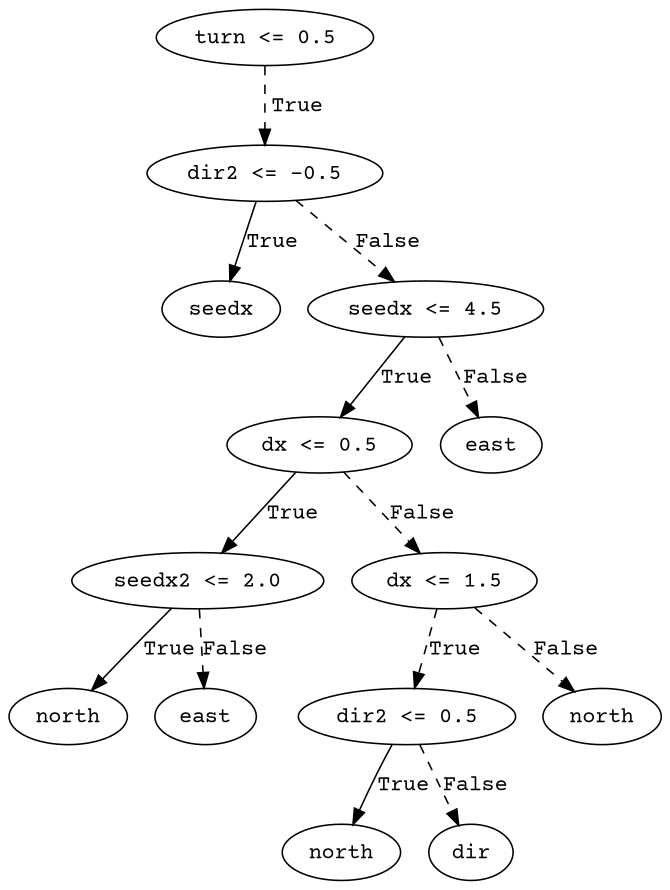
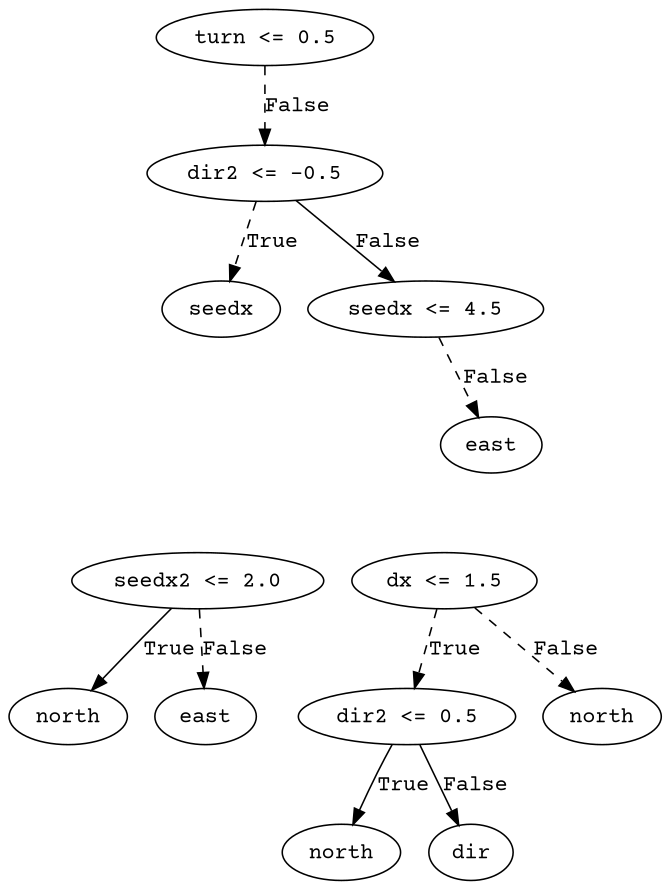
  digraph {
    fontname="Courier Prime"
    node [fontname="Courier Prime"]
    edge [fontname="Courier Prime" style=dashed]
    n1 [label="turn <= 0.5"]
    n2 [label="dir2 <= -0.5"]
    n3 [label=seedx]
    n4 [label="seedx <= 4.5"]
-   n5 [label="dx <= 0.5"]
    n6 [label=east]
    n7 [label="seedx2 <= 2.0"]
    n8 [label="dx <= 1.5"]
    n9 [label=north]
    n10 [label=east]
    n11 [label="dir2 <= 0.5"]
    n12 [label=north]
    n13 [label=north]
    n14 [label=dir]
-   n1 -> n2 [label=True]
-   n2 -> n3 [label=True style=""]
-   n2 -> n4 [label=False]
-   n4 -> n5 [label=True style=""]
+   n1 -> n2 [label=False]
+   n2 -> n3 [label=True]
+   n2 -> n4 [label=False style=solid]
    n4 -> n6 [label=False]
-   n5 -> n7 [label=True style=""]
-   n5 -> n8 [label=False]
    n7 -> n9 [label=True style=""]
    n7 -> n10 [label=False]
    n8 -> n11 [label=True]
    n8 -> n12 [label=False]
    n11 -> n13 [label=True style=""]
-   n11 -> n14 [label=False]
+   n11 -> n14 [label=False style=solid]
  }
